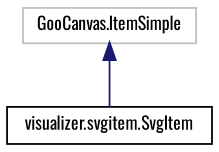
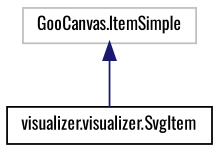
  digraph {
    rankdir=TB
    fontname=Oswald
    node [fillcolor=white fontname=Oswald fontsize=10 shape=record style=filled]
    n1 [color=grey75 height=0.2 label="GooCanvas.ItemSimple" width=0.4]
-   n2 [color=black height=0.2 label="visualizer.svgitem.SvgItem" width=0.4]
+   n2 [color=black height=0.2 label="visualizer.visualizer.SvgItem" width=0.4]
    n1 -> n2 [color=midnightblue dir=back fontname=Oswald fontsize=10 labelfontname=Helvetica labelfontsize=10 style=solid]
  }
